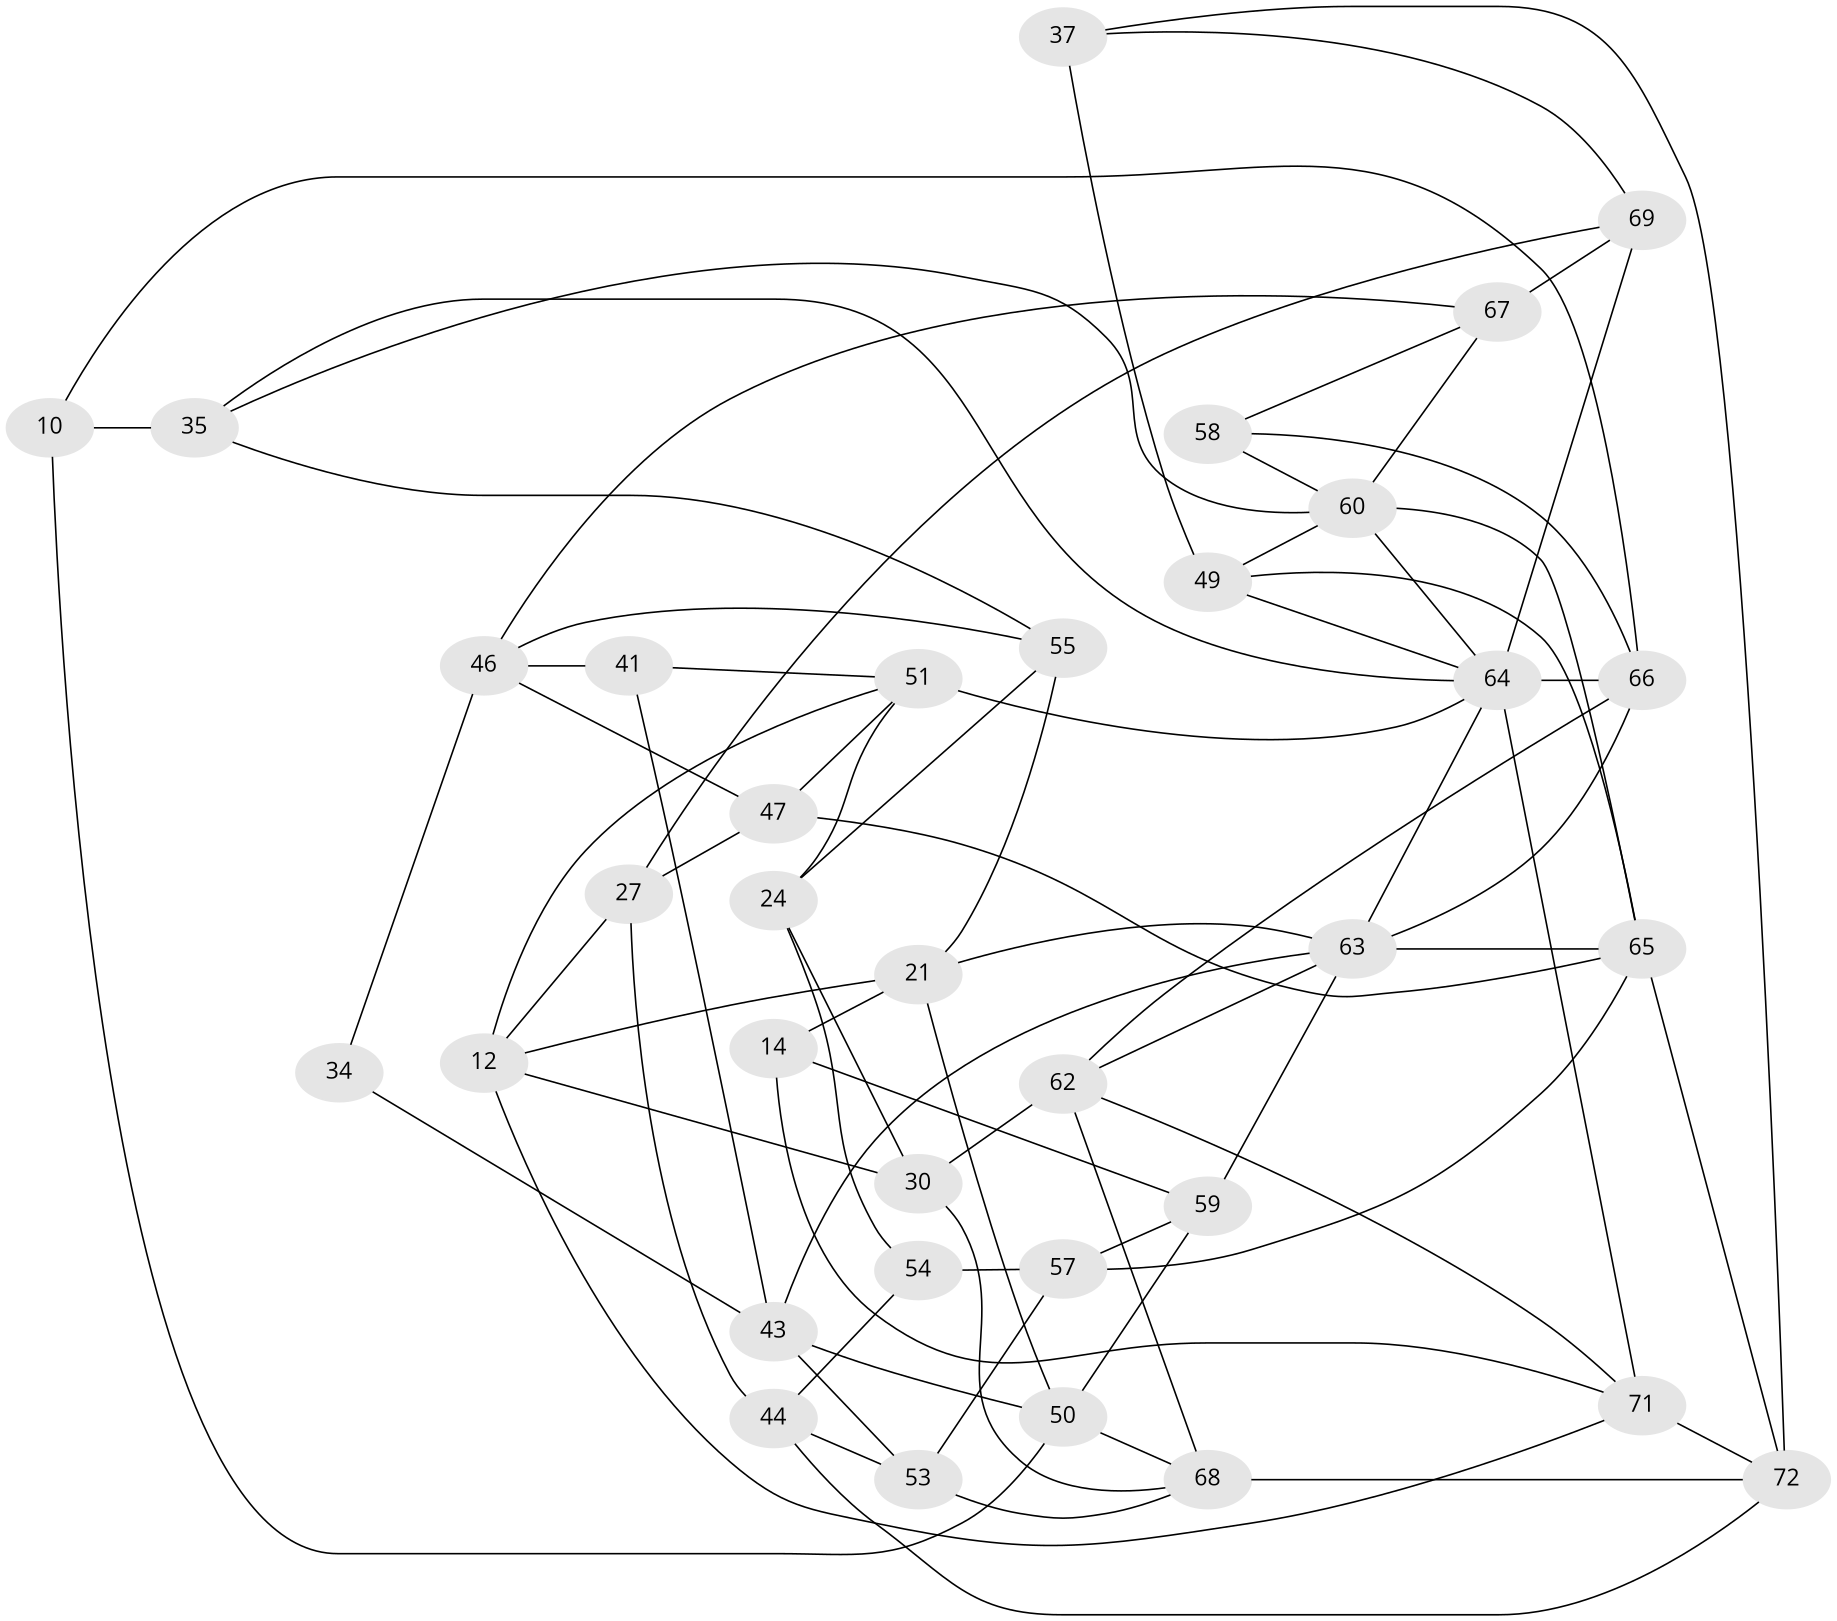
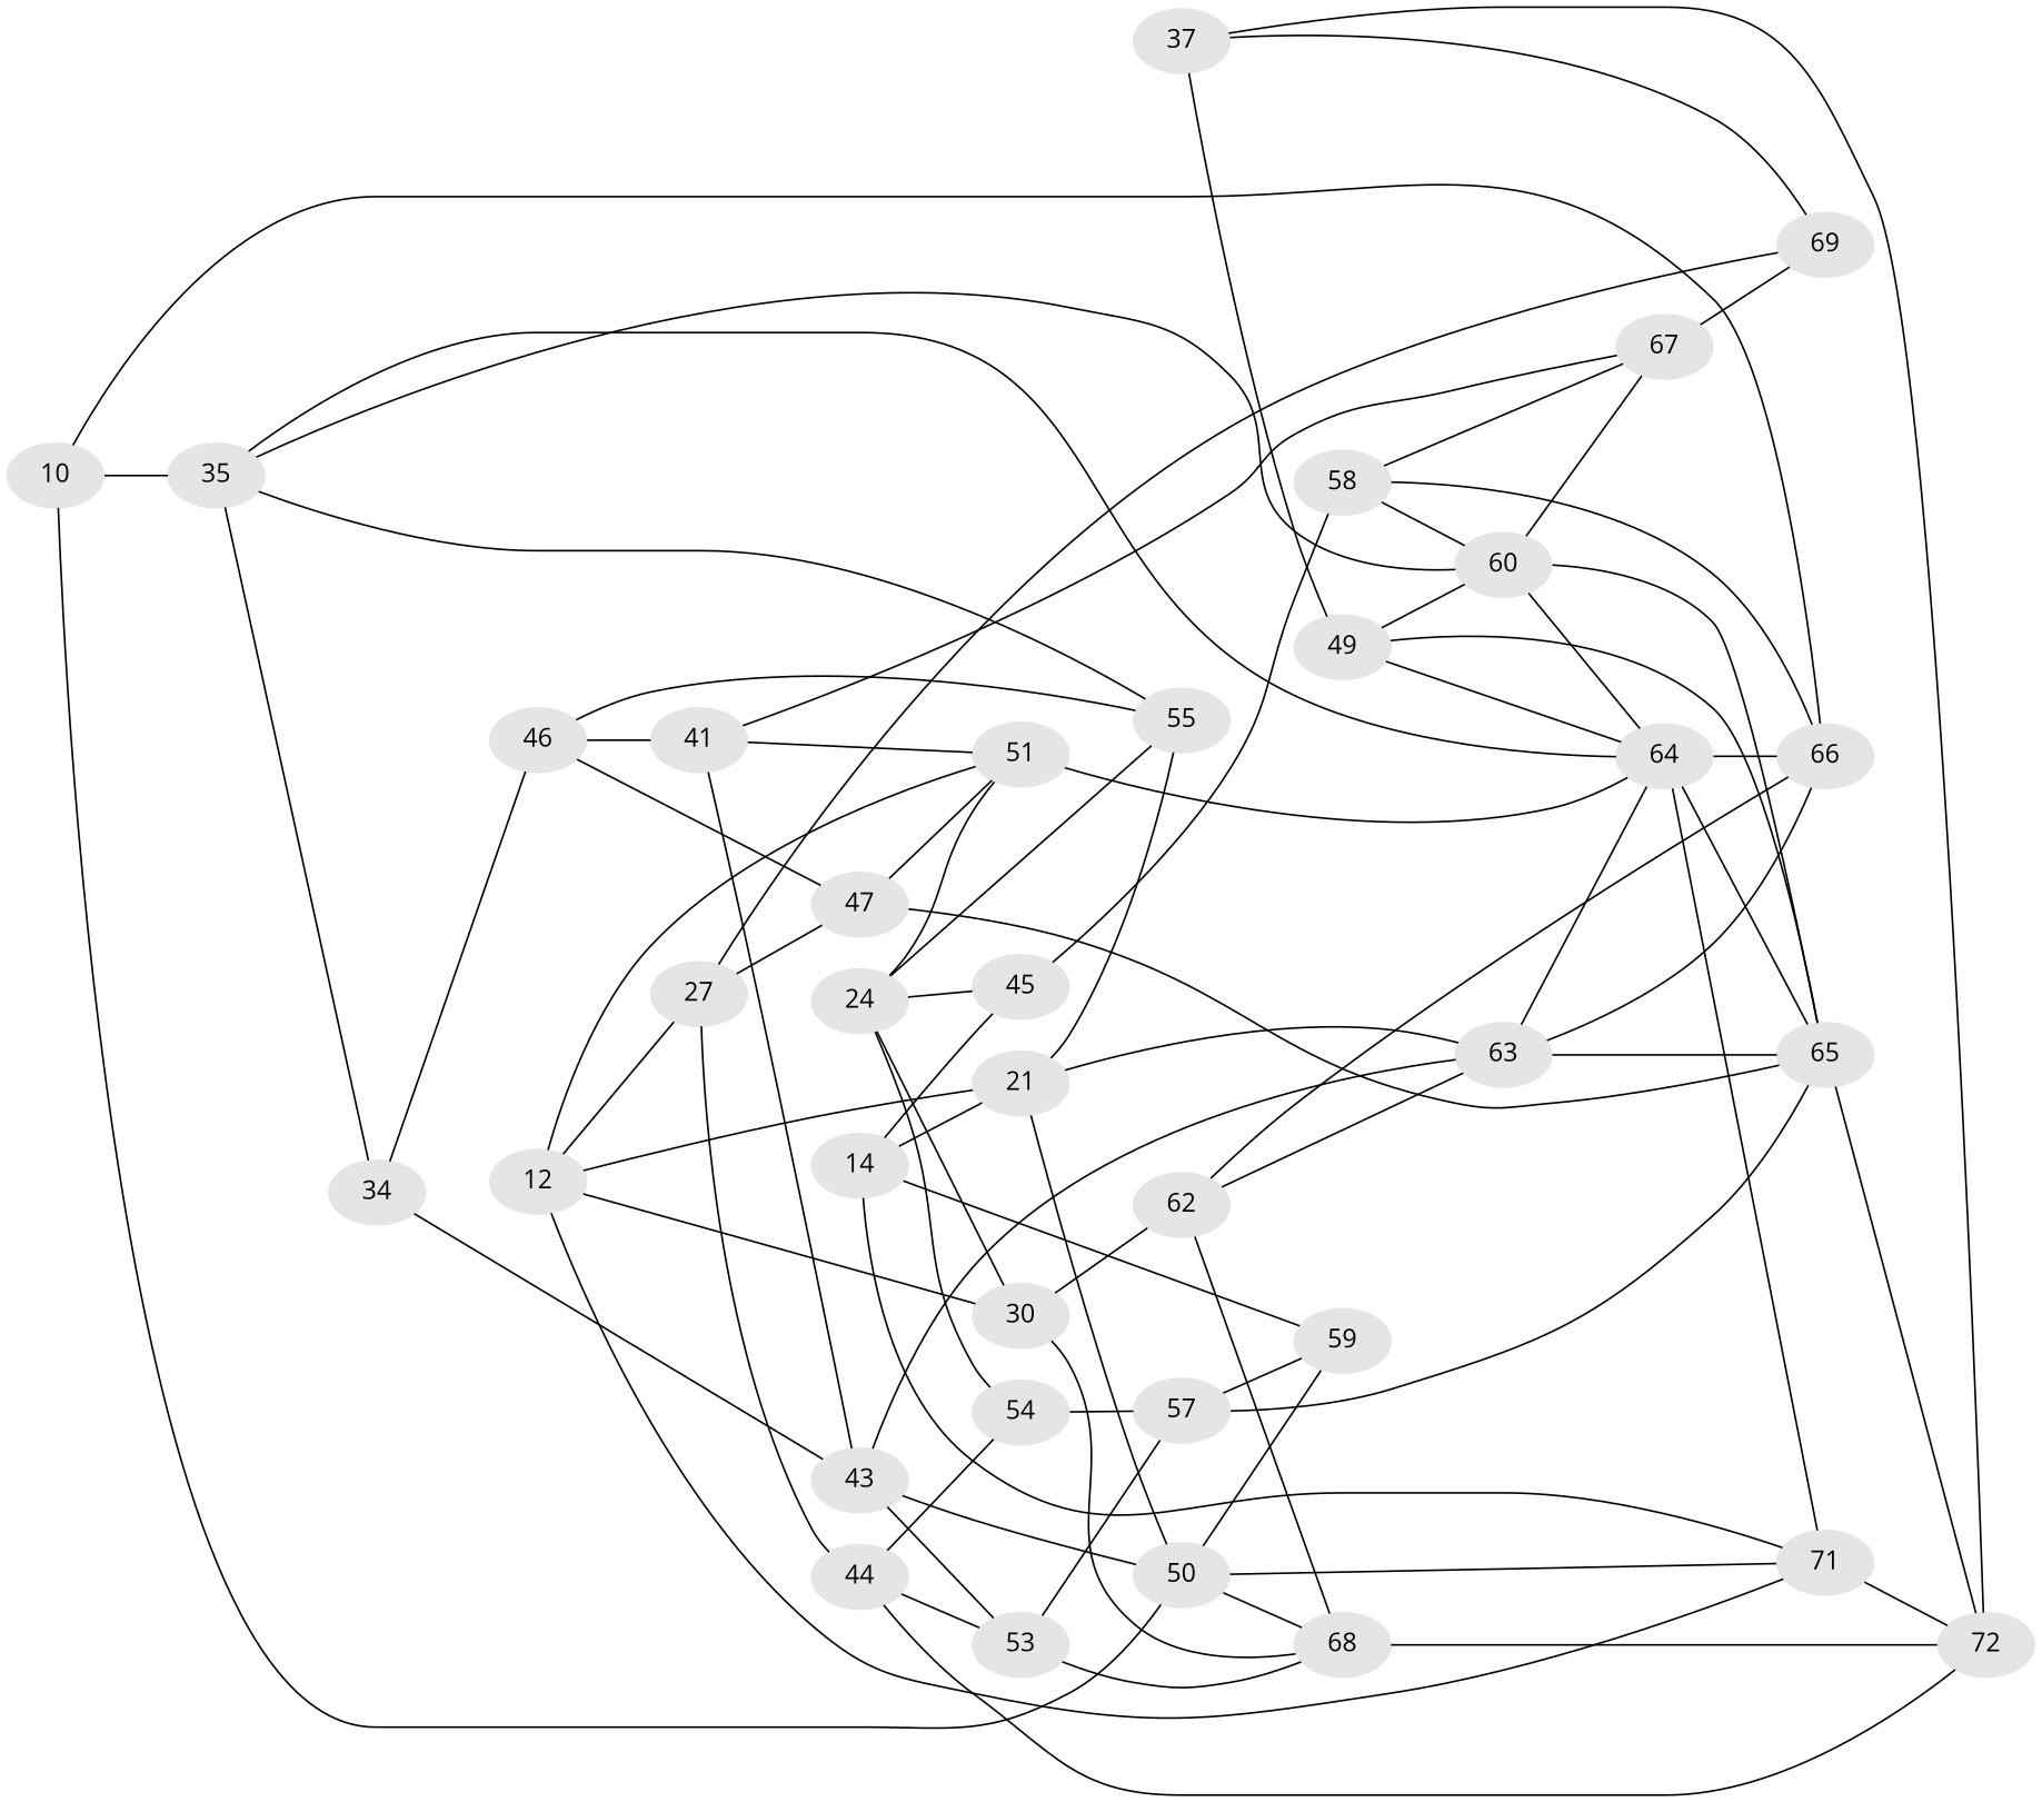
  graph {
    fontname="Open Sans"
    rankdir=LR
    node [color=gray90 fontname="Open Sans" style=filled]
    edge [fontname="Open Sans"]
    35 [super="+9"]
    55
    n3 [label=34]
    60 [super="+13+28+33"]
    64 [super="+2+56+4+61+46"]
    10
    50 [super="+3+22"]
    66 [super="+52+42"]
    59 [super="+38"]
    68 [super="+19+23"]
    12 [super="+1"]
    21 [super="+5"]
    27
    30
    51 [super="+15"]
    71 [super="+70"]
    63 [super="+48+25"]
    44 [super="+34+18"]
    47
    69
    62 [super="+20+29"]
    72 [super="+31"]
    14
+   45
    58 [super="+17"]
    65 [super="+32+36"]
    24 [super="+11"]
    54
    57
    53
    n31 [label=46]
    43 [super="+16"]
    67
    49 [super="+7"]
    37
    41
    35 -- 55
+   35 -- n3
    35 -- 60
    35 -- 64
    n3 -- n31
    n3 -- 43 [weight=2]
    60 -- 64 [weight=2]
    60 -- 65
    60 -- 67
    64 -- 66 [weight=3]
    64 -- 71
-   64 -- 69
+   64 -- 65
    10 -- 35 [weight=2]
    10 -- 50
    10 -- 66
    50 -- 59 [weight=2]
    50 -- 68 [weight=2]
-   59 -- 63 [weight=2]
    68 -- 72 [weight=2]
    12 -- 21
    12 -- 27
    12 -- 30
    12 -- 51
    12 -- 71 [weight=2]
    21 -- 55
    21 -- 50 [weight=2]
    21 -- 63
    27 -- 44
    27 -- 47
    27 -- 69
    30 -- 68
    30 -- 62
    51 -- 64
    71 -- 72
    63 -- 64 [weight=2]
    63 -- 66
    63 -- 65 [weight=2]
    44 -- 72 [weight=2]
    44 -- 54 [weight=2]
    44 -- 53
    47 -- 51
    47 -- 65
    62 -- 66
    62 -- 68
-   62 -- 71
+   50 -- 71
    62 -- 63
    14 -- 59
    14 -- 21
    14 -- 71
+   14 -- 45
+   45 -- 58 [weight=2]
    58 -- 60
    58 -- 66 [weight=2]
    58 -- 67
    65 -- 72
    24 -- 55
    24 -- 30
    24 -- 51 [weight=2]
+   24 -- 45
    24 -- 54
    54 -- 57
    57 -- 59
    57 -- 65
    53 -- 68
    53 -- 57
    n31 -- 55
    n31 -- 47
    n31 -- 41
    43 -- 50
    43 -- 63
    43 -- 53
    67 -- 69
    49 -- 60
    49 -- 64 [weight=2]
    49 -- 65 [weight=2]
    37 -- 69
    37 -- 72 [weight=2]
    37 -- 49
    41 -- 51
    41 -- 43
-   n31 -- 67
+   41 -- 67
  }
